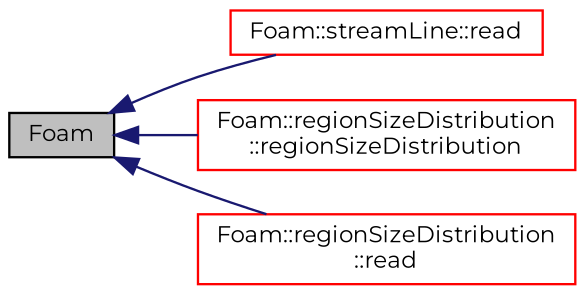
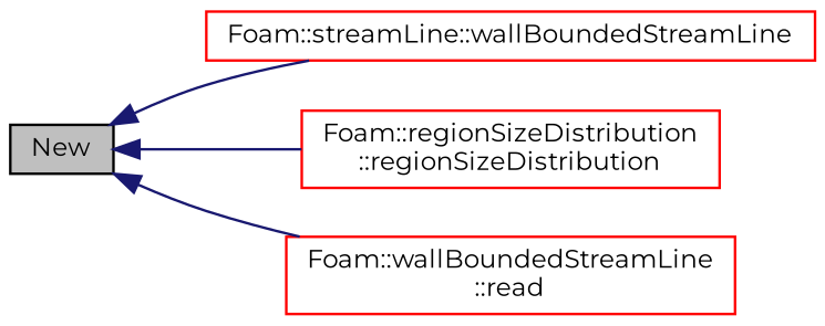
  digraph {
    fontname=Montserrat
    rankdir=LR
    node [color=red fontname=Montserrat fontsize=10 shape=record]
    edge [color=midnightblue dir=back fontname=Montserrat fontsize=10 labelfontname=Helvetica labelfontsize=10 style=solid]
-   n1 [color=black fillcolor=grey75 fontcolor=black height=0.2 label=Foam style=filled width=0.4]
-   n2 [height=0.2 label="Foam::streamLine::read" width=0.4]
+   n1 [color=black fillcolor=grey75 fontcolor=black height=0.2 label=New style=filled width=0.4]
+   n2 [height=0.2 label="Foam::streamLine::wallBoundedStreamLine" width=0.4]
    n3 [height=0.2 label="Foam::regionSizeDistribution\l::regionSizeDistribution" width=0.4]
-   n4 [height=0.2 label="Foam::regionSizeDistribution\l::read" width=0.4]
+   n4 [height=0.2 label="Foam::wallBoundedStreamLine\l::read" width=0.4]
    n1 -> n2
    n1 -> n3
    n1 -> n4
  }
